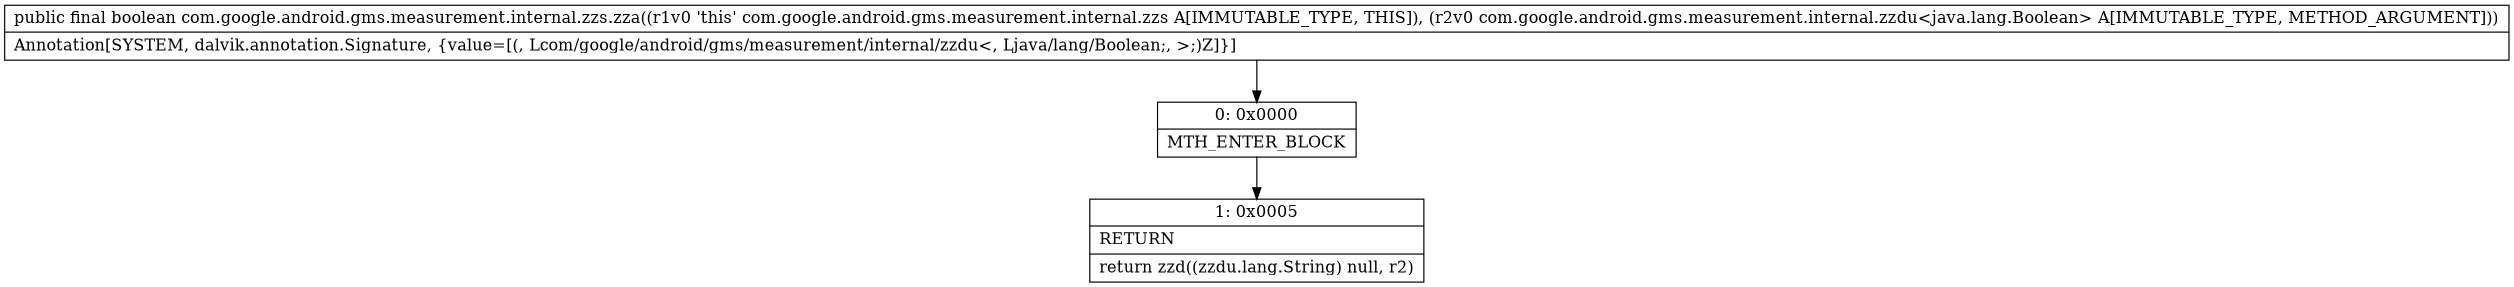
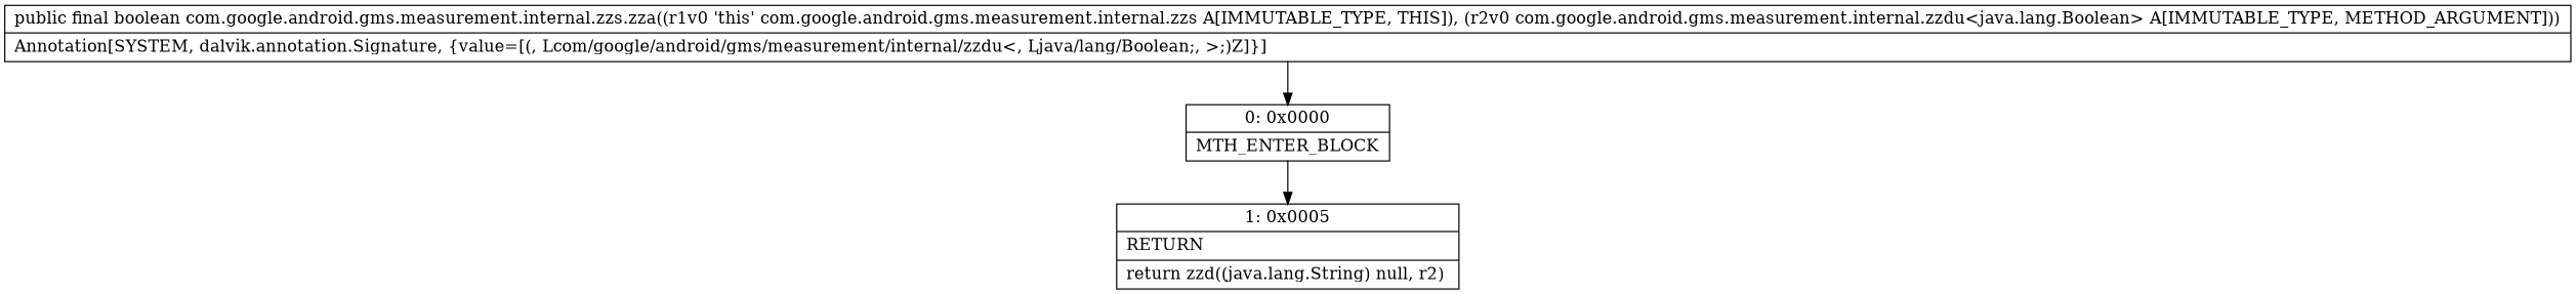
  digraph {
    node [shape=record]
    n1 [label="{0\:\ 0x0000|MTH_ENTER_BLOCK\l}"]
-   n2 [label="{1\:\ 0x0005|RETURN\l|return zzd((zzdu.lang.String) null, r2)\l}"]
+   n2 [label="{1\:\ 0x0005|RETURN\l|return zzd((java.lang.String) null, r2)\l}"]
    n3 [label="{public final boolean com.google.android.gms.measurement.internal.zzs.zza((r1v0 'this' com.google.android.gms.measurement.internal.zzs A[IMMUTABLE_TYPE, THIS]), (r2v0 com.google.android.gms.measurement.internal.zzdu\<java.lang.Boolean\> A[IMMUTABLE_TYPE, METHOD_ARGUMENT]))  | Annotation[SYSTEM, dalvik.annotation.Signature, \{value=[(, Lcom\/google\/android\/gms\/measurement\/internal\/zzdu\<, Ljava\/lang\/Boolean;, \>;)Z]\}]\l}"]
    n1 -> n2
    n3 -> n1
  }
